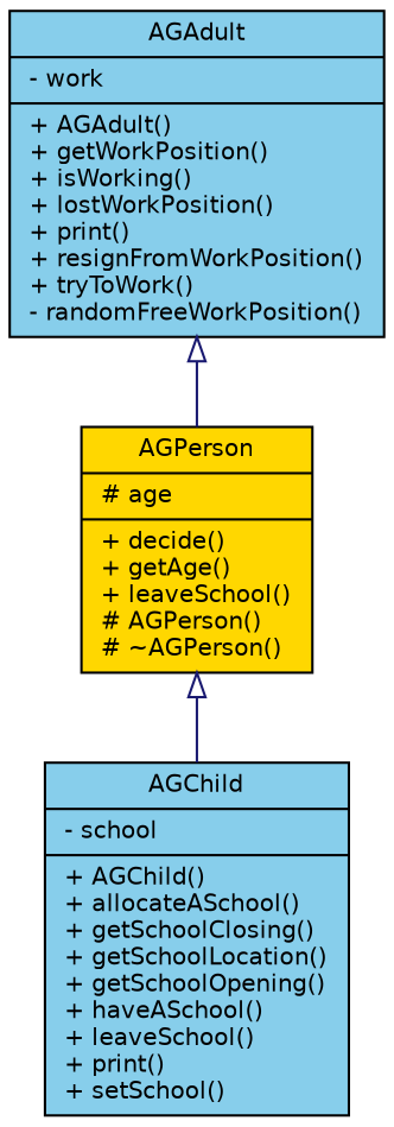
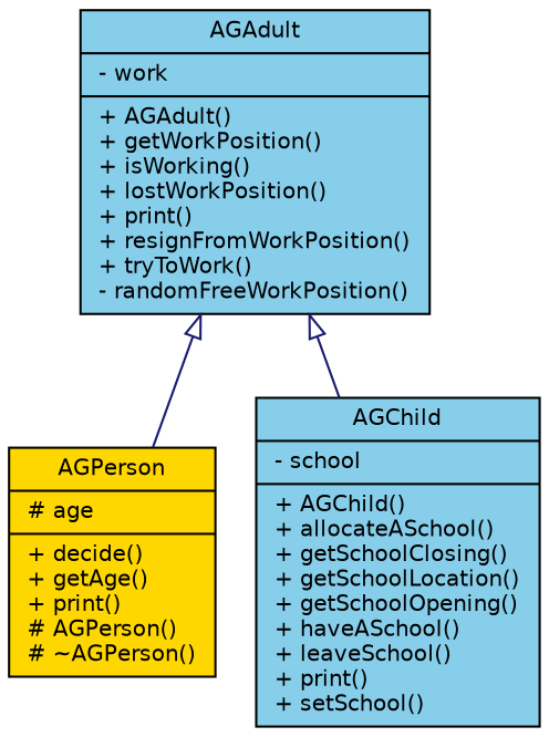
  digraph {
    node [color=black fillcolor=skyblue fontname=Helvetica fontsize=10 shape=record style=filled]
    edge [arrowtail=onormal color=midnightblue dir=back fontname=Helvetica fontsize=10 labelfontname=Helvetica labelfontsize=10 style=solid]
-   n1 [fillcolor=gold fontcolor=black height=0.2 label="{AGPerson\n|# age\l|+ decide()\l+ getAge()\l+ leaveSchool()\l# AGPerson()\l# ~AGPerson()\l}" width=0.4]
+   n1 [fillcolor=gold fontcolor=black height=0.2 label="{AGPerson\n|# age\l|+ decide()\l+ getAge()\l+ print()\l# AGPerson()\l# ~AGPerson()\l}" width=0.4]
    n2 [height=0.2 label="{AGChild\n|- school\l|+ AGChild()\l+ allocateASchool()\l+ getSchoolClosing()\l+ getSchoolLocation()\l+ getSchoolOpening()\l+ haveASchool()\l+ leaveSchool()\l+ print()\l+ setSchool()\l}" width=0.4]
    n3 [height=0.2 label="{AGAdult\n|- work\l|+ AGAdult()\l+ getWorkPosition()\l+ isWorking()\l+ lostWorkPosition()\l+ print()\l+ resignFromWorkPosition()\l+ tryToWork()\l- randomFreeWorkPosition()\l}" width=0.4]
-   n1 -> n2
+   n3 -> n2
    n3 -> n1
  }
